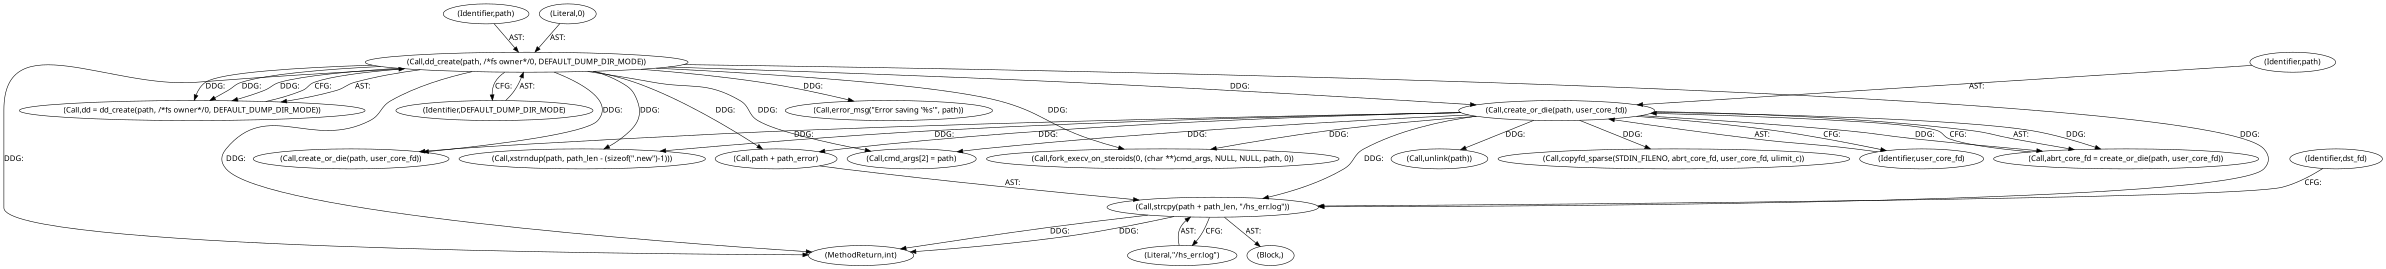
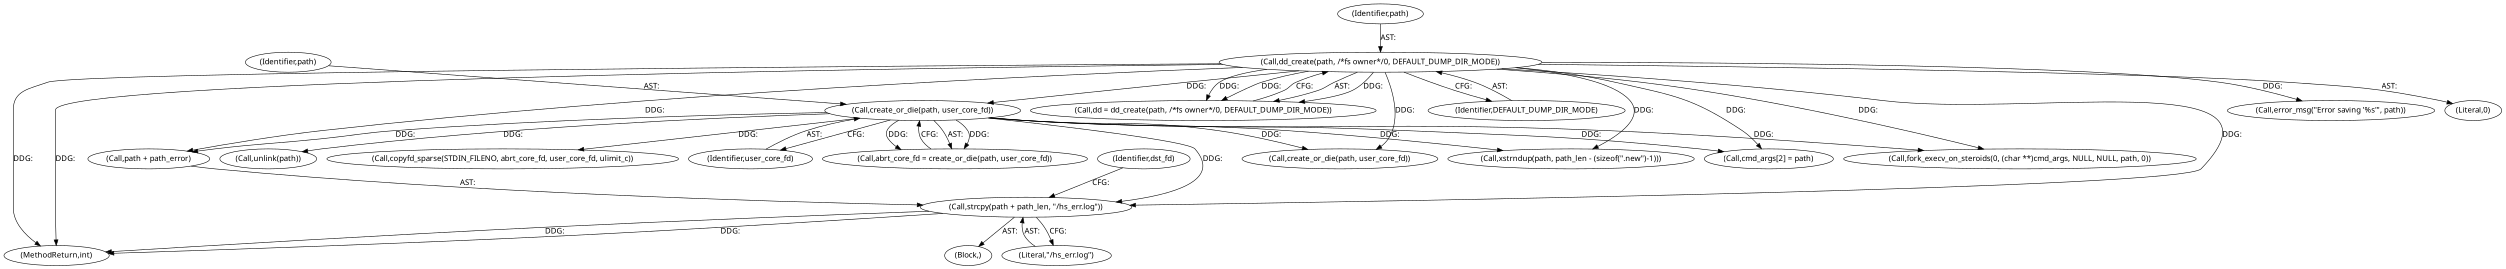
  digraph {
    fontname="Noto Sans"
    node [fontname="Noto Sans"]
    edge [fontname="Noto Sans"]
    n1 [label="(Call,strcpy(path + path_len, \"/hs_err.log\"))"]
    n2 [label="(Literal,\"/hs_err.log\")"]
    n3 [label="(Block,)"]
    n4 [label="(MethodReturn,int)"]
    n5 [label="(Call,dd_create(path, /*fs owner*/0, DEFAULT_DUMP_DIR_MODE))"]
    n6 [label="(Call,create_or_die(path, user_core_fd))"]
    n7 [label="(Call,dd = dd_create(path, /*fs owner*/0, DEFAULT_DUMP_DIR_MODE))"]
    n8 [label="(Call,create_or_die(path, user_core_fd))"]
    n9 [label="(Identifier,DEFAULT_DUMP_DIR_MODE)"]
    n10 [label="(Call,path + path_error)"]
    n11 [label="(Call,xstrndup(path, path_len - (sizeof(\".new\")-1)))"]
    n12 [label="(Call,cmd_args[2] = path)"]
    n13 [label="(Call,fork_execv_on_steroids(0, (char **)cmd_args, NULL, NULL, path, 0))"]
    n14 [label="(Call,error_msg(\"Error saving '%s'\", path))"]
    n15 [label="(Call,abrt_core_fd = create_or_die(path, user_core_fd))"]
    n16 [label="(Call,unlink(path))"]
    n17 [label="(Call,copyfd_sparse(STDIN_FILENO, abrt_core_fd, user_core_fd, ulimit_c))"]
    n18 [label="(Identifier,user_core_fd)"]
    n19 [label="(Identifier,path)"]
    n20 [label="(Identifier,dst_fd)"]
    n21 [label="(Identifier,path)"]
    n22 [label="(Literal,0)"]
    n1 -> n2 [label="CFG: "]
    n1 -> n3 [label="AST: "]
    n1 -> n4 [label="DDG: "]
    n1 -> n4 [label="DDG: "]
    n2 -> n1 [label="AST: "]
    n5 -> n1 [label="DDG: "]
    n5 -> n4 [label="DDG: "]
    n5 -> n4 [label="DDG: "]
    n5 -> n6 [label="DDG: "]
    n5 -> n7 [label="AST: "]
    n5 -> n7 [label="DDG: "]
    n5 -> n7 [label="DDG: "]
    n5 -> n7 [label="DDG: "]
    n5 -> n8 [label="DDG: "]
    n5 -> n9 [label="CFG: "]
    n5 -> n10 [label="DDG: "]
    n5 -> n11 [label="DDG: "]
    n5 -> n12 [label="DDG: "]
    n5 -> n13 [label="DDG: "]
    n5 -> n14 [label="DDG: "]
    n6 -> n1 [label="DDG: "]
    n6 -> n8 [label="DDG: "]
    n6 -> n10 [label="DDG: "]
    n6 -> n11 [label="DDG: "]
    n6 -> n12 [label="DDG: "]
    n6 -> n13 [label="DDG: "]
    n6 -> n15 [label="AST: "]
    n6 -> n15 [label="DDG: "]
    n6 -> n15 [label="DDG: "]
    n6 -> n16 [label="DDG: "]
    n6 -> n17 [label="DDG: "]
    n6 -> n18 [label="CFG: "]
    n7 -> n5 [label="CFG: "]
    n9 -> n5 [label="AST: "]
    n10 -> n1 [label="AST: "]
    n15 -> n6 [label="CFG: "]
    n18 -> n6 [label="AST: "]
    n19 -> n6 [label="AST: "]
    n20 -> n1 [label="CFG: "]
    n21 -> n5 [label="AST: "]
-   n22 -> n5 [label="AST: "]
+   n5 -> n22 [label="AST: "]
  }
